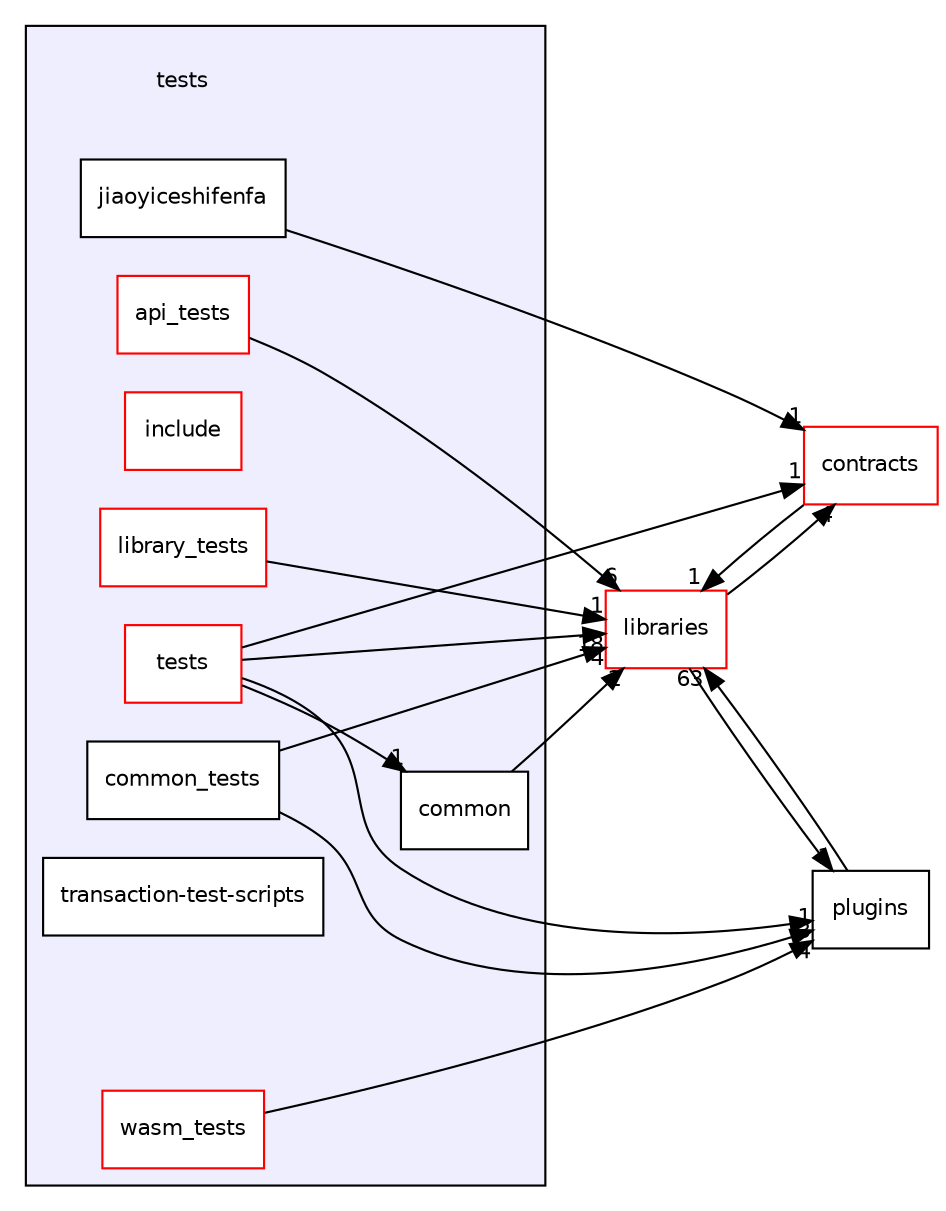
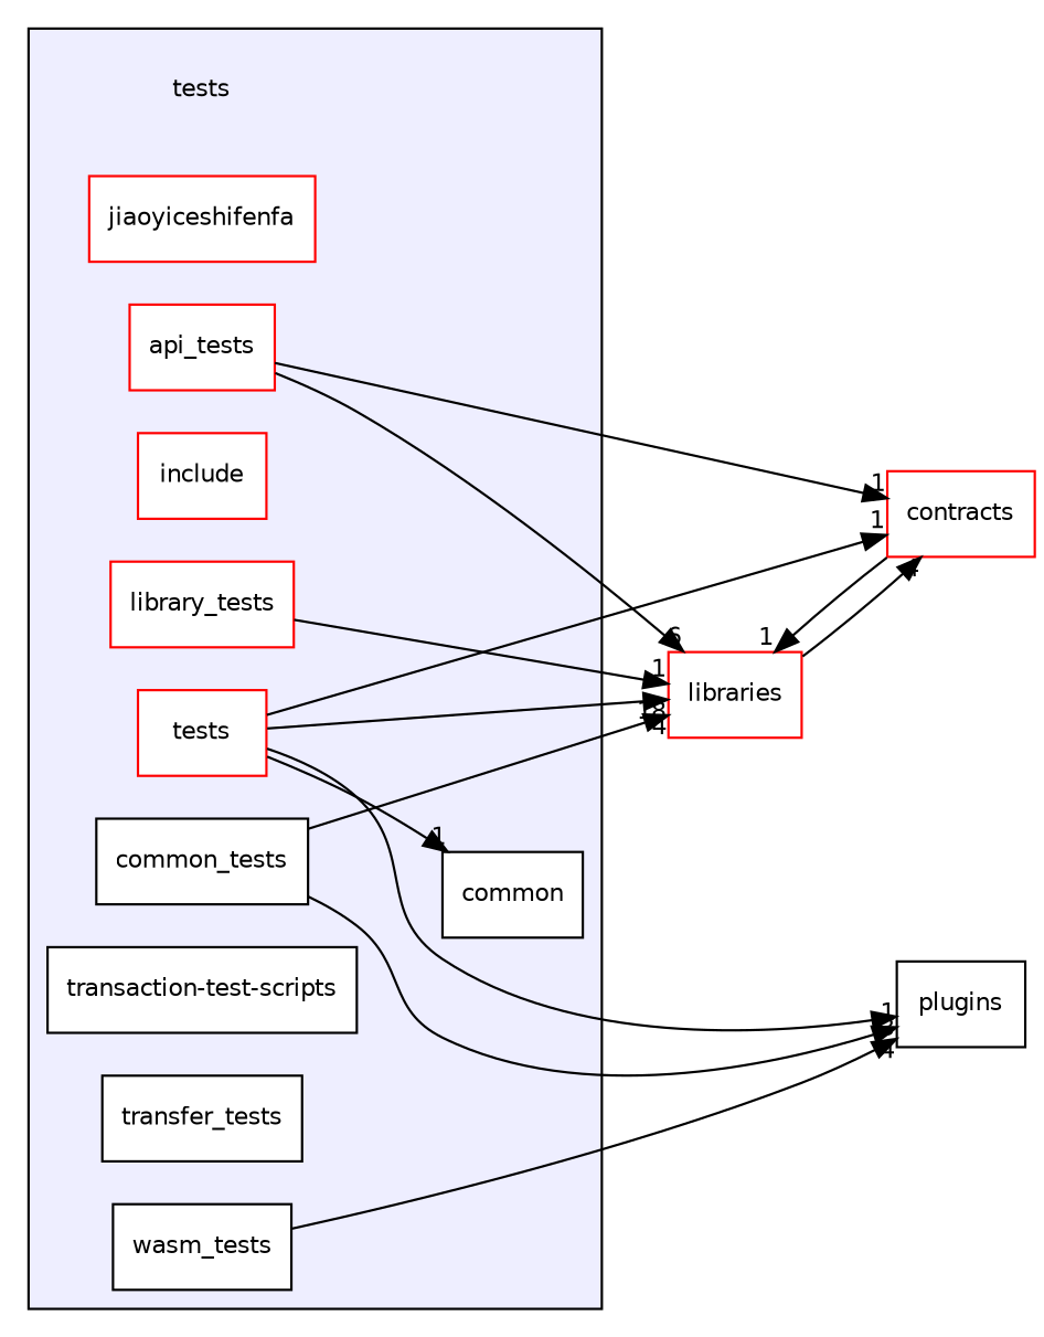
  digraph {
    compound=true
    rankdir=LR
    node [fontname=Helvetica fontsize=10 shape=box color=red fillcolor=white style=filled]
    edge [headlabel=1 labeldistance=1.5 labelfontname=Helvetica labelfontsize=10]
    n1 [label=tests shape=plaintext color="" fillcolor="" style=""]
    n2 [label=api_tests]
    n3 [color=black label=common_tests]
    n4 [color=black label=common]
    n5 [label=include]
-   n6 [color=black label=jiaoyiceshifenfa]
+   n6 [label=jiaoyiceshifenfa]
    n7 [label=library_tests]
    n8 [label=tests]
    n9 [color=black label="transaction-test-scripts"]
-   n11 [label=wasm_tests]
+   n10 [color=black label=transfer_tests]
+   n11 [color=black label=wasm_tests]
    n12 [label=libraries]
    n13 [label=contracts]
    n14 [color=black label=plugins]
    subgraph cluster_1 {
      bgcolor="#eeeeff"
      pencolor=black
      n1
      n2
      n3
      n4
      n5
      n6
      n7
      n8
      n9
+     n10
      n11
    }
    n2 -> n12 [headlabel=6]
-   n6 -> n13
+   n2 -> n13
    n3 -> n12 [headlabel=4]
    n3 -> n14
-   n4 -> n12 [headlabel=2]
    n7 -> n12
    n8 -> n4
    n8 -> n12 [headlabel=18]
    n8 -> n13
    n8 -> n14 [headlabel=3]
    n11 -> n14 [headlabel=4]
    n12 -> n13 [headlabel=4]
-   n12 -> n14
    n13 -> n12
-   n14 -> n12 [headlabel=63]
  }
